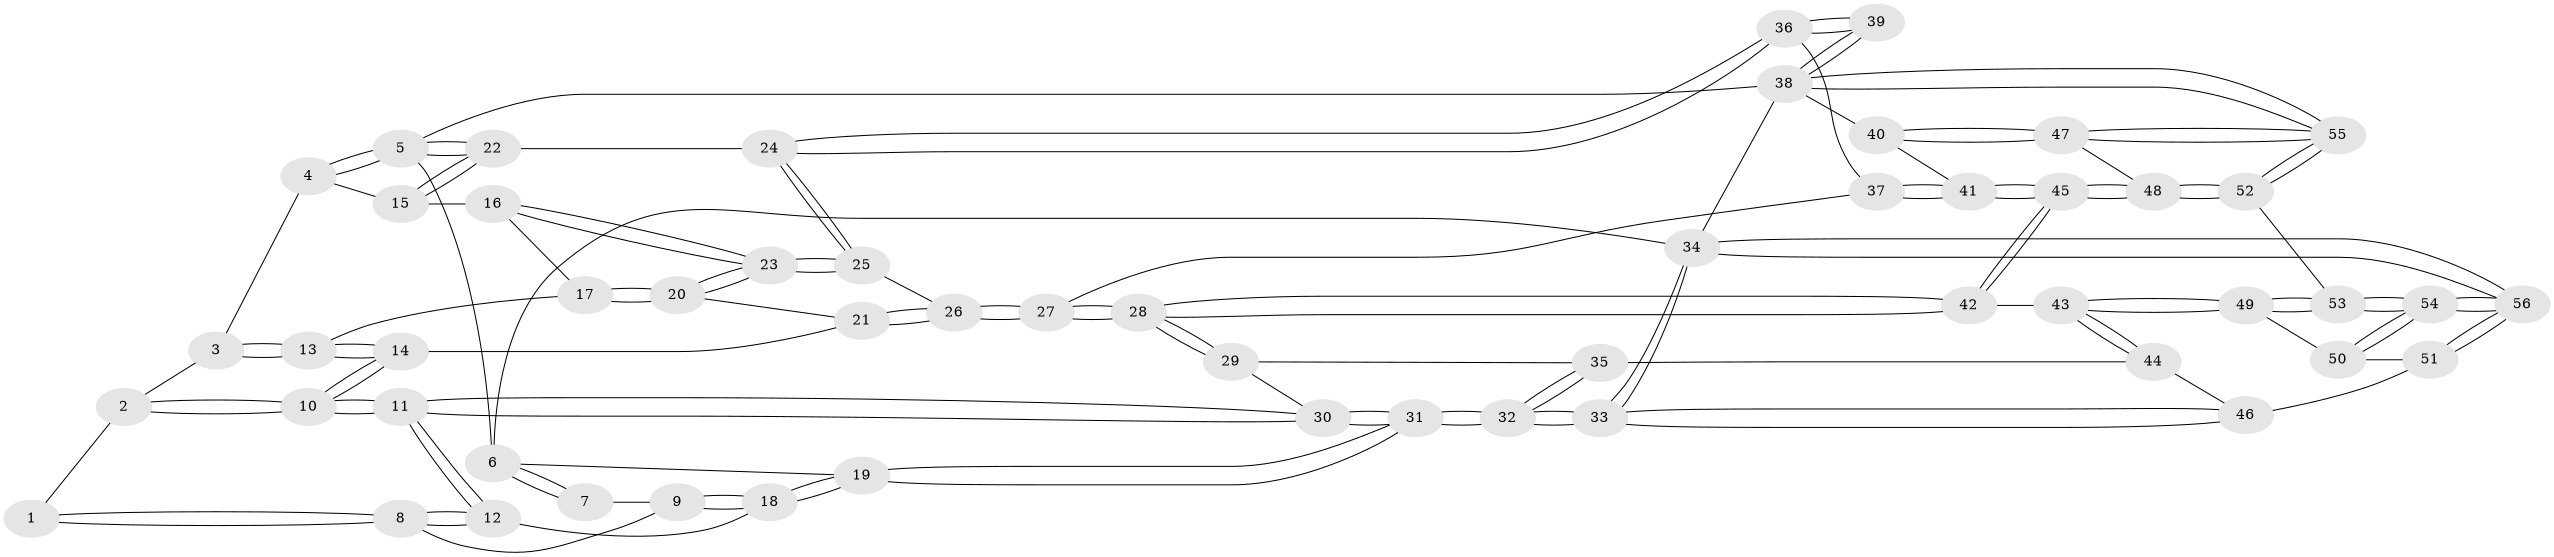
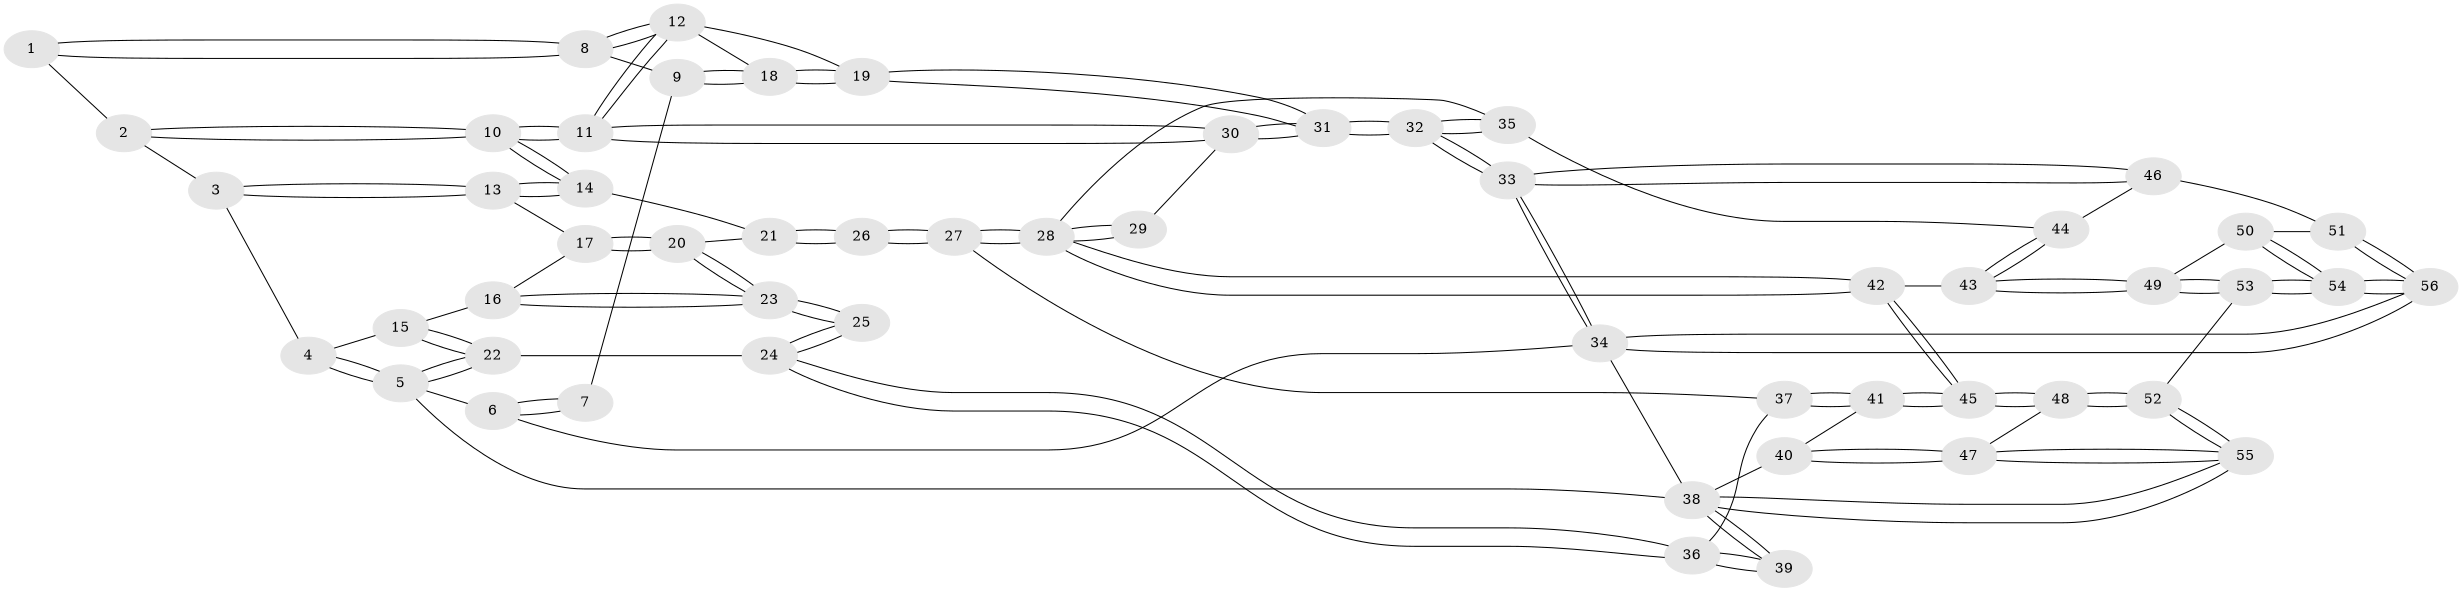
  graph {
    rankdir=LR
    node [color=gray90 style=filled]
    1
    2
    8
    3
    10
    9
    12
    4
    13
    11
    14
    5
    15
    17
    6
    22
    38
    16
    7
    19
    34
    24
    39
    55
    40
    31
    56
    18
    30
    21
    20
    26
    23
    25
    32
    27
    36
    37
    28
    29
    42
    41
    35
    45
    43
    44
    33
    46
    51
    47
    48
    49
    50
    53
    52
    54
    1 -- 2
    1 -- 8
    1 -- 8
    2 -- 3
    2 -- 10
    2 -- 10
    8 -- 9
    8 -- 12
    8 -- 12
    3 -- 4
    3 -- 13
    3 -- 13
    10 -- 11
    10 -- 11
    10 -- 14
    10 -- 14
    9 -- 18
    9 -- 18
    12 -- 18
    4 -- 5
    4 -- 5
    4 -- 15
    13 -- 14
    13 -- 14
    13 -- 17
    11 -- 12
    11 -- 12
    11 -- 30
    11 -- 30
    14 -- 21
    5 -- 6
    5 -- 22
    5 -- 22
    5 -- 38
    15 -- 22
    15 -- 22
    15 -- 16
    17 -- 20
    17 -- 20
    6 -- 7
    6 -- 7
-   6 -- 19
+   12 -- 19
    6 -- 34
    22 -- 24
    38 -- 39
    38 -- 39
    38 -- 55
    38 -- 55
    38 -- 40
    16 -- 17
    16 -- 23
    16 -- 23
    7 -- 9
    19 -- 31
    19 -- 31
    34 -- 38
    34 -- 56
    34 -- 56
    24 -- 25
    24 -- 25
    24 -- 36
    24 -- 36
    40 -- 41
    40 -- 47
    40 -- 47
    31 -- 32
    31 -- 32
    18 -- 19
    18 -- 19
    30 -- 31
    30 -- 31
    21 -- 26
    21 -- 26
    20 -- 21
    20 -- 23
    20 -- 23
    26 -- 27
    26 -- 27
    23 -- 25
    23 -- 25
-   25 -- 26
    32 -- 35
    32 -- 35
    32 -- 33
    32 -- 33
    27 -- 37
    27 -- 28
    27 -- 28
    36 -- 39
    36 -- 39
    36 -- 37
    37 -- 41
    37 -- 41
    28 -- 29
    28 -- 29
    28 -- 42
    28 -- 42
    29 -- 30
-   29 -- 35
+   28 -- 35
    42 -- 45
    42 -- 45
    42 -- 43
    41 -- 45
    41 -- 45
    35 -- 44
    45 -- 48
    45 -- 48
    43 -- 44
    43 -- 44
    43 -- 49
    43 -- 49
    44 -- 46
    33 -- 34
    33 -- 34
    33 -- 46
    33 -- 46
    46 -- 51
    51 -- 56
    51 -- 56
    47 -- 55
    47 -- 55
    47 -- 48
    48 -- 52
    48 -- 52
    49 -- 50
    49 -- 53
    49 -- 53
    50 -- 51
    50 -- 54
    50 -- 54
    53 -- 54
    53 -- 54
    52 -- 55
    52 -- 55
    52 -- 53
    54 -- 56
    54 -- 56
  }
